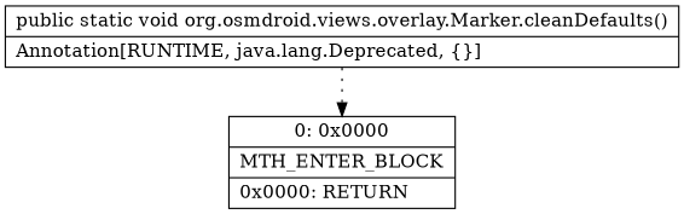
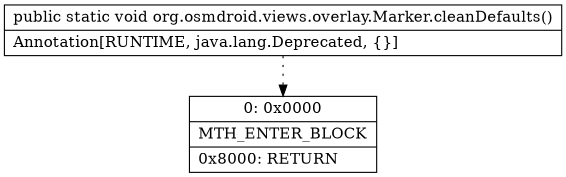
  digraph {
    node [shape=record]
-   n1 [label="{0\:\ 0x0000|MTH_ENTER_BLOCK\l|0x0000: RETURN   \l}"]
+   n1 [label="{0\:\ 0x0000|MTH_ENTER_BLOCK\l|0x8000: RETURN   \l}"]
    n2 [label="{public static void org.osmdroid.views.overlay.Marker.cleanDefaults()  | Annotation[RUNTIME, java.lang.Deprecated, \{\}]\l}"]
    n2 -> n1 [color=black style=dotted]
  }
